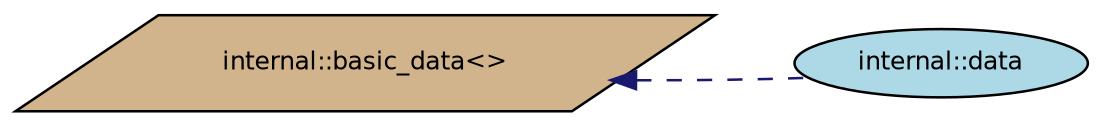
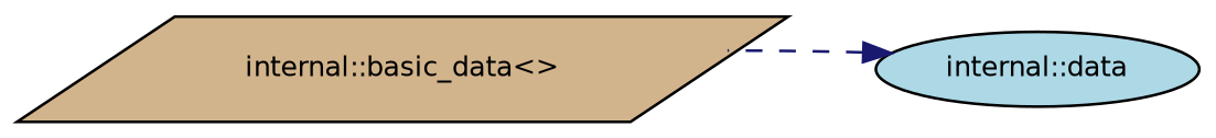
  digraph {
    rankdir=LR
    node [color=black fontname=Helvetica fontsize=10 style=filled]
    n1 [fillcolor=tan height=0.2 label="internal::basic_data\<\>" shape=parallelogram width=0.4]
    n2 [fillcolor=lightblue height=0.2 label="internal::data" shape=ellipse width=0.4]
-   n1 -> n2 [color=midnightblue dir=back fontname=Helvetica fontsize=10 labelfontname=Helvetica labelfontsize=10 style=dashed]
+   n2 -> n1 [color=midnightblue dir=back fontname=Helvetica fontsize=10 labelfontname=Helvetica labelfontsize=10 style=dashed]
  }
